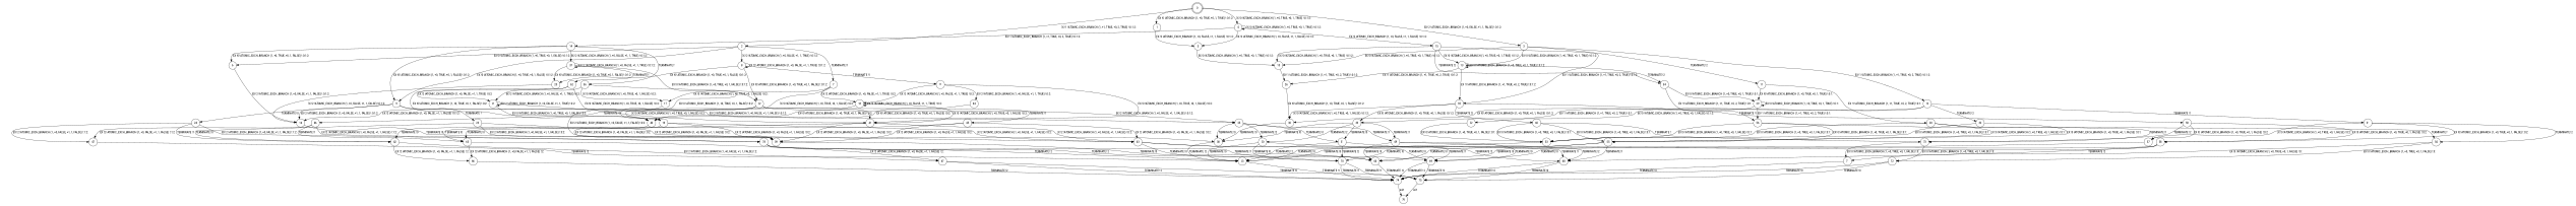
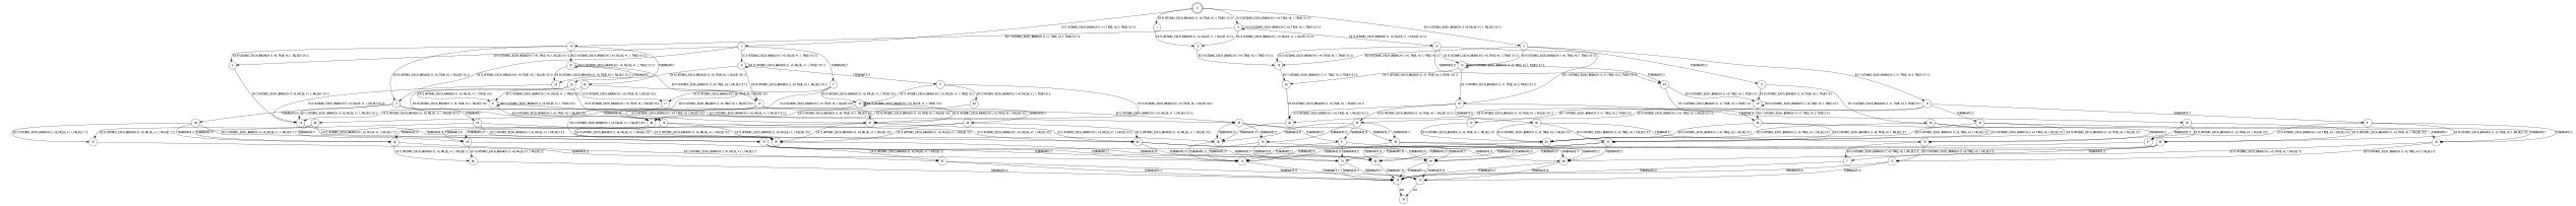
  digraph {
    fontname="Roboto Condensed"
    node [fontname="Roboto Condensed" shape=circle]
    edge [fontname="Roboto Condensed"]
    0 [peripheries=2]
    1
    2
    3
    4
    5
    6
    7
    8
    9
    10
    11
    12
    13
    14
    15
    16
    17
    18
    19
    20
    21
    22
    23
    24
    25
    26
    28
    29
    30
    31
    32
    33
    34
    35
    36
    37
    38
    39
    40
    41
    42
    43
    44
    45
    46
    47
    n48 [label=78]
    49
    50
    51
    53
    54
    55
    52
    56
    57
    58
    59
    60
    61
    62
    63
    64
    65
    66
    67
    68
    69
    70
    71
    72
    73
    74
    75
    76
    0 -> 1 [label="EX !0 !ATOMIC_EXCH_BRANCH (1, +0, TRUE, +0, 1, TRUE) !:0:1:2:"]
    0 -> 2 [label="EX !1 !ATOMIC_EXCH_BRANCH (1, +1, TRUE, +0, 2, TRUE) !:0:1:2:"]
    0 -> 3 [label="EX !2 !ATOMIC_EXCH_BRANCH (1, +0, FALSE, +1, 1, FALSE) !:0:1:2:"]
    0 -> 4 [label="EX !0 !ATOMIC_EXCH_BRANCH (1, +0, TRUE, +0, 1, TRUE) !:0:1:2:"]
    1 -> 5 [label="EX !2 !ATOMIC_EXCH_BRANCH (1, +0, FALSE, +1, 1, FALSE) !:0:1:2:"]
    2 -> 6 [label="EX !0 !ATOMIC_EXCH_BRANCH (1, +0, TRUE, +0, 1, FALSE) !:0:1:2:"]
    2 -> 7 [label="TERMINATE !1"]
    2 -> 8 [label="EX !2 !ATOMIC_EXCH_BRANCH (1, +0, FALSE, +1, 1, TRUE) !:0:1:2:"]
    2 -> 9 [label="EX !0 !ATOMIC_EXCH_BRANCH (1, +0, TRUE, +0, 1, FALSE) !:0:1:2:"]
    3 -> 10 [label="EX !0 !ATOMIC_EXCH_BRANCH (1, +0, TRUE, +0, 1, TRUE) !:0:1:2:"]
    3 -> 11 [label="TERMINATE !2"]
    3 -> 12 [label="EX !1 !ATOMIC_EXCH_BRANCH (1, +1, TRUE, +0, 2, TRUE) !:0:1:2:"]
    3 -> 13 [label="EX !0 !ATOMIC_EXCH_BRANCH (1, +0, TRUE, +0, 1, TRUE) !:0:1:2:"]
    4 -> 4 [label="EX !0 !ATOMIC_EXCH_BRANCH (1, +0, TRUE, +0, 1, TRUE) !:0:1:2:"]
    4 -> 5 [label="EX !2 !ATOMIC_EXCH_BRANCH (1, +0, FALSE, +1, 1, FALSE) !:0:1:2:"]
    4 -> 14 [label="EX !1 !ATOMIC_EXCH_BRANCH (1, +1, TRUE, +0, 2, TRUE) !:0:1:2:"]
    4 -> 15 [label="EX !2 !ATOMIC_EXCH_BRANCH (1, +0, FALSE, +1, 1, FALSE) !:0:1:2:"]
    5 -> 10 [label="EX !0 !ATOMIC_EXCH_BRANCH (1, +0, TRUE, +0, 1, TRUE) !:0:1:2:"]
    6 -> 16 [label="EX !2 !ATOMIC_EXCH_BRANCH (1, +0, FALSE, +1, 1, FALSE) !:0:1:2:"]
    7 -> 17 [label="EX !0 !ATOMIC_EXCH_BRANCH (1, +0, TRUE, +0, 1, FALSE) !:0:2:"]
    7 -> 18 [label="EX !2 !ATOMIC_EXCH_BRANCH (1, +0, FALSE, +1, 1, TRUE) !:0:2:"]
    7 -> 19 [label="EX !0 !ATOMIC_EXCH_BRANCH (1, +0, TRUE, +0, 1, FALSE) !:0:2:"]
    8 -> 8 [label="EX !2 !ATOMIC_EXCH_BRANCH (1, +0, FALSE, +1, 1, TRUE) !:0:1:2:"]
    8 -> 20 [label="EX !0 !ATOMIC_EXCH_BRANCH (1, +0, TRUE, +0, 1, FALSE) !:0:1:2:"]
    8 -> 21 [label="TERMINATE !1"]
    8 -> 22 [label="EX !0 !ATOMIC_EXCH_BRANCH (1, +0, TRUE, +0, 1, FALSE) !:0:1:2:"]
    9 -> 16 [label="EX !2 !ATOMIC_EXCH_BRANCH (1, +0, FALSE, +1, 1, FALSE) !:0:1:2:"]
    9 -> 23 [label="TERMINATE !1"]
    9 -> 24 [label="TERMINATE !0"]
    9 -> 25 [label="EX !2 !ATOMIC_EXCH_BRANCH (1, +0, FALSE, +1, 1, FALSE) !:0:1:2:"]
    10 -> 26 [label="EX !1 !ATOMIC_EXCH_BRANCH (1, +1, TRUE, +0, 2, TRUE) !:0:1:2:"]
    11 -> 28 [label="EX !1 !ATOMIC_EXCH_BRANCH (1, +1, TRUE, +0, 2, TRUE) !:0:1:"]
    11 -> 29 [label="EX !0 !ATOMIC_EXCH_BRANCH (1, +0, TRUE, +0, 1, TRUE) !:0:1:"]
    12 -> 30 [label="EX !0 !ATOMIC_EXCH_BRANCH (1, +0, TRUE, +0, 1, FALSE) !:0:1:2:"]
    12 -> 31 [label="TERMINATE !1"]
    12 -> 32 [label="TERMINATE !2"]
    12 -> 33 [label="EX !0 !ATOMIC_EXCH_BRANCH (1, +0, TRUE, +0, 1, FALSE) !:0:1:2:"]
    13 -> 13 [label="EX !0 !ATOMIC_EXCH_BRANCH (1, +0, TRUE, +0, 1, TRUE) !:0:1:2:"]
    13 -> 26 [label="EX !1 !ATOMIC_EXCH_BRANCH (1, +1, TRUE, +0, 2, TRUE) !:0:1:2:"]
    13 -> 34 [label="TERMINATE !2"]
    13 -> 35 [label="EX !1 !ATOMIC_EXCH_BRANCH (1, +1, TRUE, +0, 2, TRUE) !:0:1:2:"]
    14 -> 6 [label="EX !0 !ATOMIC_EXCH_BRANCH (1, +0, TRUE, +0, 1, FALSE) !:0:1:2:"]
    14 -> 9 [label="EX !0 !ATOMIC_EXCH_BRANCH (1, +0, TRUE, +0, 1, FALSE) !:0:1:2:"]
    14 -> 36 [label="TERMINATE !1"]
    14 -> 37 [label="EX !2 !ATOMIC_EXCH_BRANCH (1, +0, FALSE, +1, 1, TRUE) !:0:1:2:"]
    15 -> 10 [label="EX !0 !ATOMIC_EXCH_BRANCH (1, +0, TRUE, +0, 1, TRUE) !:0:1:2:"]
    15 -> 13 [label="EX !0 !ATOMIC_EXCH_BRANCH (1, +0, TRUE, +0, 1, TRUE) !:0:1:2:"]
    15 -> 34 [label="TERMINATE !2"]
    15 -> 35 [label="EX !1 !ATOMIC_EXCH_BRANCH (1, +1, TRUE, +0, 2, TRUE) !:0:1:2:"]
    16 -> 38 [label="TERMINATE !0"]
    17 -> 39 [label="EX !2 !ATOMIC_EXCH_BRANCH (1, +0, FALSE, +1, 1, FALSE) !:0:2:"]
    18 -> 18 [label="EX !2 !ATOMIC_EXCH_BRANCH (1, +0, FALSE, +1, 1, TRUE) !:0:2:"]
    18 -> 40 [label="EX !0 !ATOMIC_EXCH_BRANCH (1, +0, TRUE, +0, 1, FALSE) !:0:2:"]
    18 -> 41 [label="EX !0 !ATOMIC_EXCH_BRANCH (1, +0, TRUE, +0, 1, FALSE) !:0:2:"]
    19 -> 39 [label="EX !2 !ATOMIC_EXCH_BRANCH (1, +0, FALSE, +1, 1, FALSE) !:0:2:"]
    19 -> 42 [label="TERMINATE !0"]
    19 -> 43 [label="EX !2 !ATOMIC_EXCH_BRANCH (1, +0, FALSE, +1, 1, FALSE) !:0:2:"]
    20 -> 16 [label="EX !2 !ATOMIC_EXCH_BRANCH (1, +0, FALSE, +1, 1, FALSE) !:0:1:2:"]
    21 -> 18 [label="EX !2 !ATOMIC_EXCH_BRANCH (1, +0, FALSE, +1, 1, TRUE) !:0:2:"]
    21 -> 41 [label="EX !0 !ATOMIC_EXCH_BRANCH (1, +0, TRUE, +0, 1, FALSE) !:0:2:"]
    21 -> 44 [label="EX !2 !ATOMIC_EXCH_BRANCH (1, +0, FALSE, +1, 1, TRUE) !:0:2:"]
    22 -> 16 [label="EX !2 !ATOMIC_EXCH_BRANCH (1, +0, FALSE, +1, 1, FALSE) !:0:1:2:"]
    22 -> 25 [label="EX !2 !ATOMIC_EXCH_BRANCH (1, +0, FALSE, +1, 1, FALSE) !:0:1:2:"]
    22 -> 45 [label="TERMINATE !1"]
    22 -> 46 [label="TERMINATE !0"]
    23 -> 39 [label="EX !2 !ATOMIC_EXCH_BRANCH (1, +0, FALSE, +1, 1, FALSE) !:0:2:"]
    23 -> 42 [label="TERMINATE !0"]
    23 -> 43 [label="EX !2 !ATOMIC_EXCH_BRANCH (1, +0, FALSE, +1, 1, FALSE) !:0:2:"]
    24 -> 42 [label="TERMINATE !1"]
    24 -> 47 [label="EX !2 !ATOMIC_EXCH_BRANCH (1, +0, FALSE, +1, 1, FALSE) !:1:2:"]
    24 -> n48 [label="EX !2 !ATOMIC_EXCH_BRANCH (1, +0, FALSE, +1, 1, FALSE) !:1:2:"]
    25 -> 38 [label="TERMINATE !0"]
    25 -> 49 [label="TERMINATE !1"]
    25 -> 50 [label="TERMINATE !2"]
    25 -> 51 [label="TERMINATE !0"]
    26 -> 30 [label="EX !0 !ATOMIC_EXCH_BRANCH (1, +0, TRUE, +0, 1, FALSE) !:0:1:2:"]
    28 -> 53 [label="EX !0 !ATOMIC_EXCH_BRANCH (1, +0, TRUE, +0, 1, FALSE) !:0:1:"]
    28 -> 54 [label="TERMINATE !1"]
    28 -> 55 [label="EX !0 !ATOMIC_EXCH_BRANCH (1, +0, TRUE, +0, 1, FALSE) !:0:1:"]
    29 -> 29 [label="EX !0 !ATOMIC_EXCH_BRANCH (1, +0, TRUE, +0, 1, TRUE) !:0:1:"]
    29 -> 52 [label="EX !1 !ATOMIC_EXCH_BRANCH (1, +1, TRUE, +0, 2, TRUE) !:0:1:"]
    29 -> 56 [label="EX !1 !ATOMIC_EXCH_BRANCH (1, +1, TRUE, +0, 2, TRUE) !:0:1:"]
    30 -> 38 [label="TERMINATE !0"]
    31 -> 54 [label="TERMINATE !2"]
    31 -> 57 [label="EX !0 !ATOMIC_EXCH_BRANCH (1, +0, TRUE, +0, 1, FALSE) !:0:2:"]
    31 -> 58 [label="EX !0 !ATOMIC_EXCH_BRANCH (1, +0, TRUE, +0, 1, FALSE) !:0:2:"]
    32 -> 53 [label="EX !0 !ATOMIC_EXCH_BRANCH (1, +0, TRUE, +0, 1, FALSE) !:0:1:"]
+   32 -> 54 [label="TERMINATE !1"]
    32 -> 55 [label="EX !0 !ATOMIC_EXCH_BRANCH (1, +0, TRUE, +0, 1, FALSE) !:0:1:"]
    33 -> 38 [label="TERMINATE !0"]
    33 -> 49 [label="TERMINATE !1"]
    33 -> 50 [label="TERMINATE !2"]
    33 -> 51 [label="TERMINATE !0"]
    34 -> 29 [label="EX !0 !ATOMIC_EXCH_BRANCH (1, +0, TRUE, +0, 1, TRUE) !:0:1:"]
    34 -> 56 [label="EX !1 !ATOMIC_EXCH_BRANCH (1, +1, TRUE, +0, 2, TRUE) !:0:1:"]
    35 -> 30 [label="EX !0 !ATOMIC_EXCH_BRANCH (1, +0, TRUE, +0, 1, FALSE) !:0:1:2:"]
    35 -> 33 [label="EX !0 !ATOMIC_EXCH_BRANCH (1, +0, TRUE, +0, 1, FALSE) !:0:1:2:"]
    35 -> 59 [label="TERMINATE !1"]
    35 -> 60 [label="TERMINATE !2"]
    36 -> 17 [label="EX !0 !ATOMIC_EXCH_BRANCH (1, +0, TRUE, +0, 1, FALSE) !:0:2:"]
    36 -> 19 [label="EX !0 !ATOMIC_EXCH_BRANCH (1, +0, TRUE, +0, 1, FALSE) !:0:2:"]
    36 -> 61 [label="EX !2 !ATOMIC_EXCH_BRANCH (1, +0, FALSE, +1, 1, TRUE) !:0:2:"]
    37 -> 20 [label="EX !0 !ATOMIC_EXCH_BRANCH (1, +0, TRUE, +0, 1, FALSE) !:0:1:2:"]
    37 -> 22 [label="EX !0 !ATOMIC_EXCH_BRANCH (1, +0, TRUE, +0, 1, FALSE) !:0:1:2:"]
    37 -> 37 [label="EX !2 !ATOMIC_EXCH_BRANCH (1, +0, FALSE, +1, 1, TRUE) !:0:1:2:"]
    37 -> 62 [label="TERMINATE !1"]
    38 -> 63 [label="TERMINATE !2"]
    39 -> 64 [label="TERMINATE !0"]
    40 -> 39 [label="EX !2 !ATOMIC_EXCH_BRANCH (1, +0, FALSE, +1, 1, FALSE) !:0:2:"]
    41 -> 39 [label="EX !2 !ATOMIC_EXCH_BRANCH (1, +0, FALSE, +1, 1, FALSE) !:0:2:"]
    41 -> 43 [label="EX !2 !ATOMIC_EXCH_BRANCH (1, +0, FALSE, +1, 1, FALSE) !:0:2:"]
    41 -> 65 [label="TERMINATE !0"]
    42 -> 66 [label="EX !2 !ATOMIC_EXCH_BRANCH (1, +0, FALSE, +1, 1, FALSE) !:2:"]
    42 -> 67 [label="EX !2 !ATOMIC_EXCH_BRANCH (1, +0, FALSE, +1, 1, FALSE) !:2:"]
    43 -> 64 [label="TERMINATE !0"]
    43 -> 68 [label="TERMINATE !2"]
    43 -> 69 [label="TERMINATE !0"]
    44 -> 40 [label="EX !0 !ATOMIC_EXCH_BRANCH (1, +0, TRUE, +0, 1, FALSE) !:0:2:"]
    45 -> 39 [label="EX !2 !ATOMIC_EXCH_BRANCH (1, +0, FALSE, +1, 1, FALSE) !:0:2:"]
    45 -> 43 [label="EX !2 !ATOMIC_EXCH_BRANCH (1, +0, FALSE, +1, 1, FALSE) !:0:2:"]
    45 -> 65 [label="TERMINATE !0"]
    46 -> 47 [label="EX !2 !ATOMIC_EXCH_BRANCH (1, +0, FALSE, +1, 1, FALSE) !:1:2:"]
    46 -> n48 [label="EX !2 !ATOMIC_EXCH_BRANCH (1, +0, FALSE, +1, 1, FALSE) !:1:2:"]
    46 -> 65 [label="TERMINATE !1"]
    47 -> 63 [label="TERMINATE !2"]
    n48 -> 63 [label="TERMINATE !2"]
    n48 -> 69 [label="TERMINATE !1"]
    n48 -> 70 [label="TERMINATE !2"]
    49 -> 64 [label="TERMINATE !0"]
    49 -> 68 [label="TERMINATE !2"]
    49 -> 69 [label="TERMINATE !0"]
    50 -> 63 [label="TERMINATE !0"]
    50 -> 68 [label="TERMINATE !1"]
    50 -> 70 [label="TERMINATE !0"]
    51 -> 63 [label="TERMINATE !2"]
    51 -> 69 [label="TERMINATE !1"]
    51 -> 70 [label="TERMINATE !2"]
    53 -> 63 [label="TERMINATE !0"]
    54 -> 71 [label="EX !0 !ATOMIC_EXCH_BRANCH (1, +0, TRUE, +0, 1, FALSE) !:0:"]
    54 -> 72 [label="EX !0 !ATOMIC_EXCH_BRANCH (1, +0, TRUE, +0, 1, FALSE) !:0:"]
    55 -> 63 [label="TERMINATE !0"]
    55 -> 68 [label="TERMINATE !1"]
    55 -> 70 [label="TERMINATE !0"]
    52 -> 53 [label="EX !0 !ATOMIC_EXCH_BRANCH (1, +0, TRUE, +0, 1, FALSE) !:0:1:"]
    56 -> 53 [label="EX !0 !ATOMIC_EXCH_BRANCH (1, +0, TRUE, +0, 1, FALSE) !:0:1:"]
    56 -> 55 [label="EX !0 !ATOMIC_EXCH_BRANCH (1, +0, TRUE, +0, 1, FALSE) !:0:1:"]
    56 -> 73 [label="TERMINATE !1"]
    57 -> 64 [label="TERMINATE !0"]
    58 -> 64 [label="TERMINATE !0"]
    58 -> 68 [label="TERMINATE !2"]
    58 -> 69 [label="TERMINATE !0"]
    59 -> 57 [label="EX !0 !ATOMIC_EXCH_BRANCH (1, +0, TRUE, +0, 1, FALSE) !:0:2:"]
    59 -> 58 [label="EX !0 !ATOMIC_EXCH_BRANCH (1, +0, TRUE, +0, 1, FALSE) !:0:2:"]
    59 -> 73 [label="TERMINATE !2"]
    60 -> 53 [label="EX !0 !ATOMIC_EXCH_BRANCH (1, +0, TRUE, +0, 1, FALSE) !:0:1:"]
    60 -> 55 [label="EX !0 !ATOMIC_EXCH_BRANCH (1, +0, TRUE, +0, 1, FALSE) !:0:1:"]
    60 -> 73 [label="TERMINATE !1"]
    61 -> 40 [label="EX !0 !ATOMIC_EXCH_BRANCH (1, +0, TRUE, +0, 1, FALSE) !:0:2:"]
    61 -> 41 [label="EX !0 !ATOMIC_EXCH_BRANCH (1, +0, TRUE, +0, 1, FALSE) !:0:2:"]
    61 -> 61 [label="EX !2 !ATOMIC_EXCH_BRANCH (1, +0, FALSE, +1, 1, TRUE) !:0:2:"]
    62 -> 40 [label="EX !0 !ATOMIC_EXCH_BRANCH (1, +0, TRUE, +0, 1, FALSE) !:0:2:"]
    62 -> 41 [label="EX !0 !ATOMIC_EXCH_BRANCH (1, +0, TRUE, +0, 1, FALSE) !:0:2:"]
    62 -> 61 [label="EX !2 !ATOMIC_EXCH_BRANCH (1, +0, FALSE, +1, 1, TRUE) !:0:2:"]
    63 -> 74 [label="TERMINATE !1"]
    64 -> 74 [label="TERMINATE !2"]
    65 -> 66 [label="EX !2 !ATOMIC_EXCH_BRANCH (1, +0, FALSE, +1, 1, FALSE) !:2:"]
    65 -> 67 [label="EX !2 !ATOMIC_EXCH_BRANCH (1, +0, FALSE, +1, 1, FALSE) !:2:"]
    66 -> 74 [label="TERMINATE !2"]
    67 -> 74 [label="TERMINATE !2"]
    67 -> 75 [label="TERMINATE !2"]
    68 -> 74 [label="TERMINATE !0"]
    68 -> 75 [label="TERMINATE !0"]
    69 -> 74 [label="TERMINATE !2"]
    69 -> 75 [label="TERMINATE !2"]
    70 -> 74 [label="TERMINATE !1"]
    70 -> 75 [label="TERMINATE !1"]
    71 -> 74 [label="TERMINATE !0"]
    72 -> 74 [label="TERMINATE !0"]
    72 -> 75 [label="TERMINATE !0"]
    73 -> 71 [label="EX !0 !ATOMIC_EXCH_BRANCH (1, +0, TRUE, +0, 1, FALSE) !:0:"]
    73 -> 72 [label="EX !0 !ATOMIC_EXCH_BRANCH (1, +0, TRUE, +0, 1, FALSE) !:0:"]
    74 -> 76 [label=exit]
    75 -> 76 [label=exit]
  }
